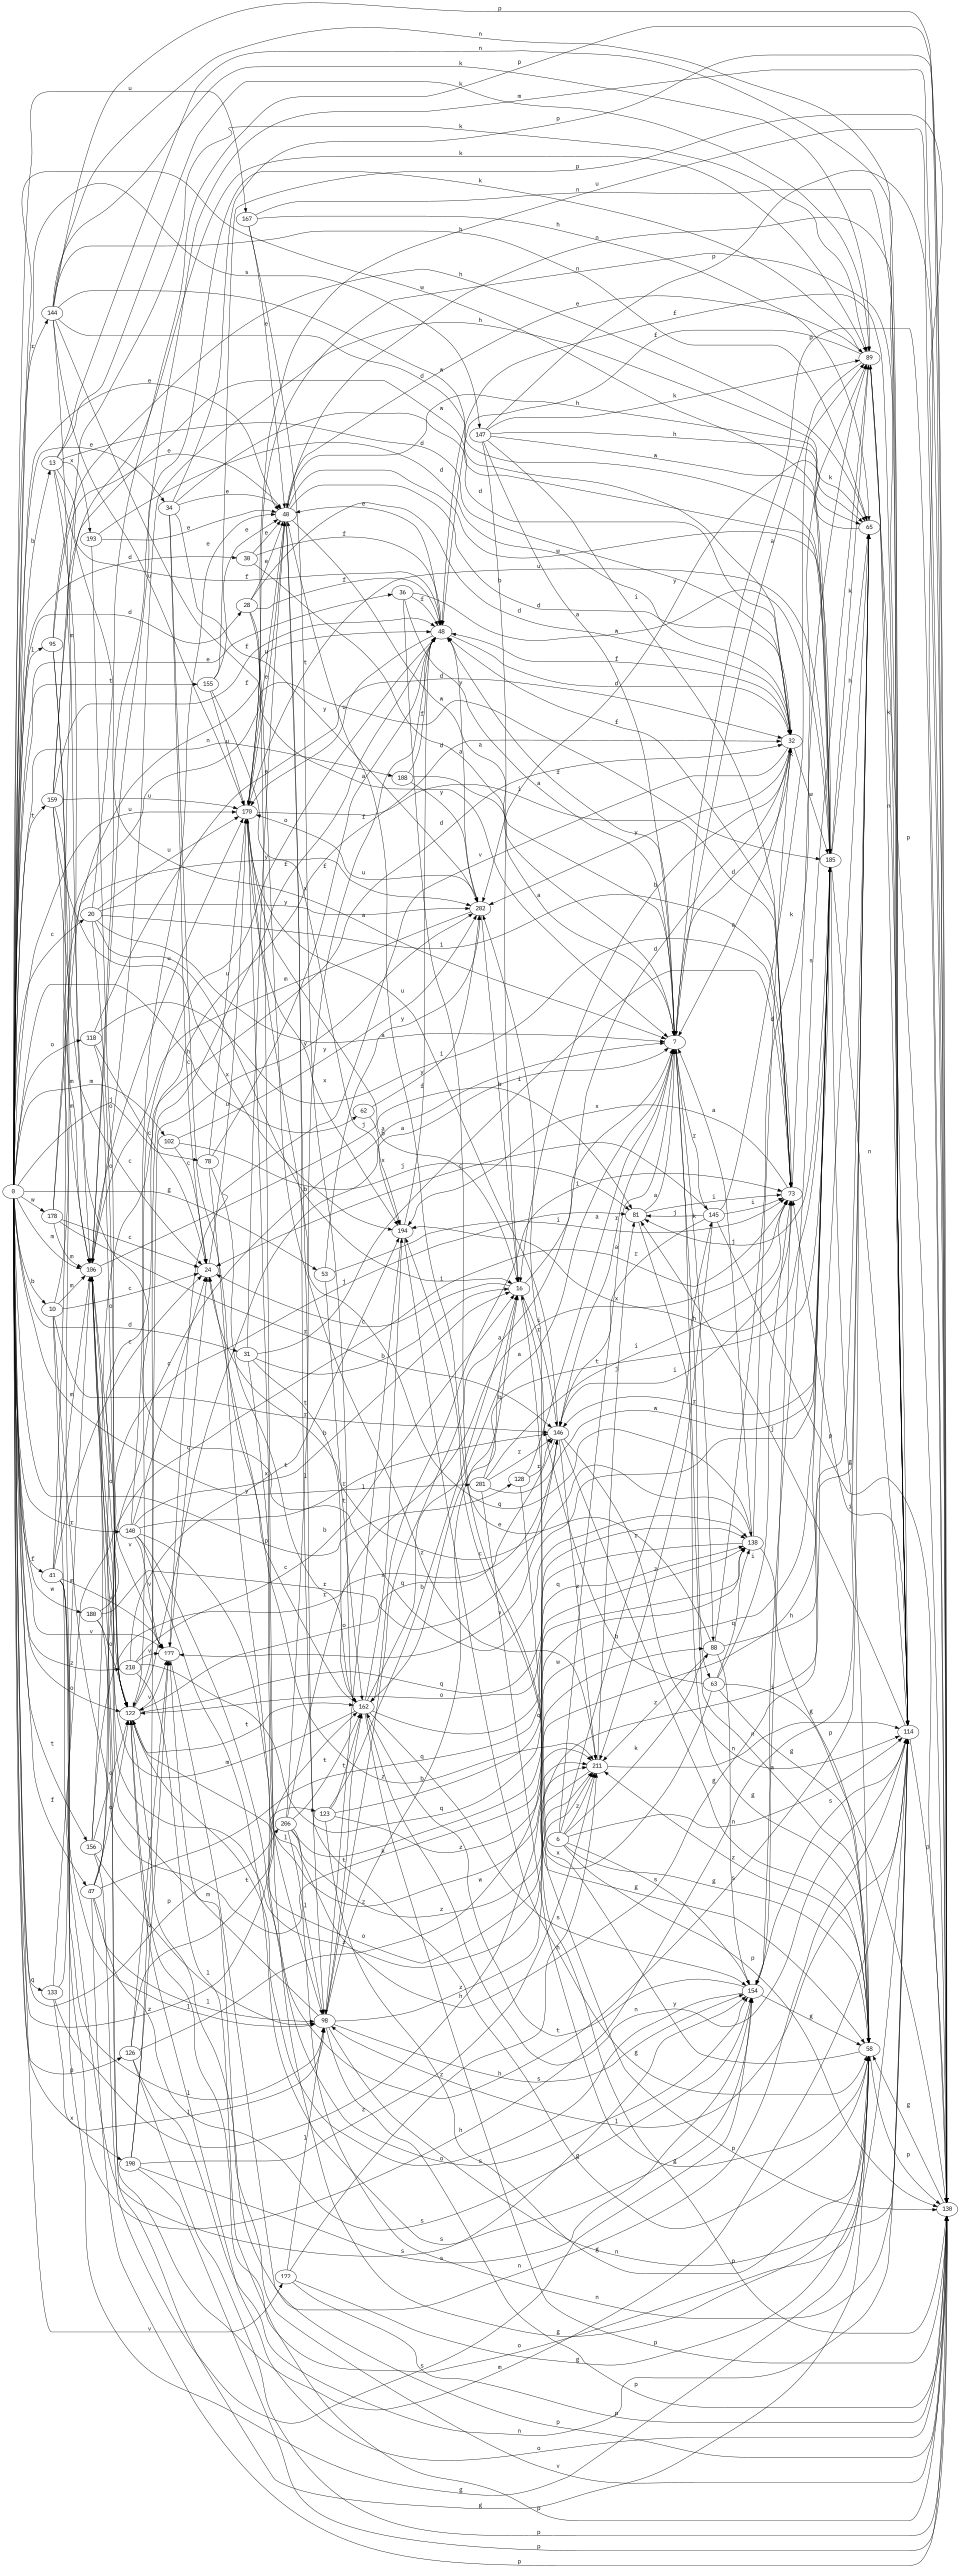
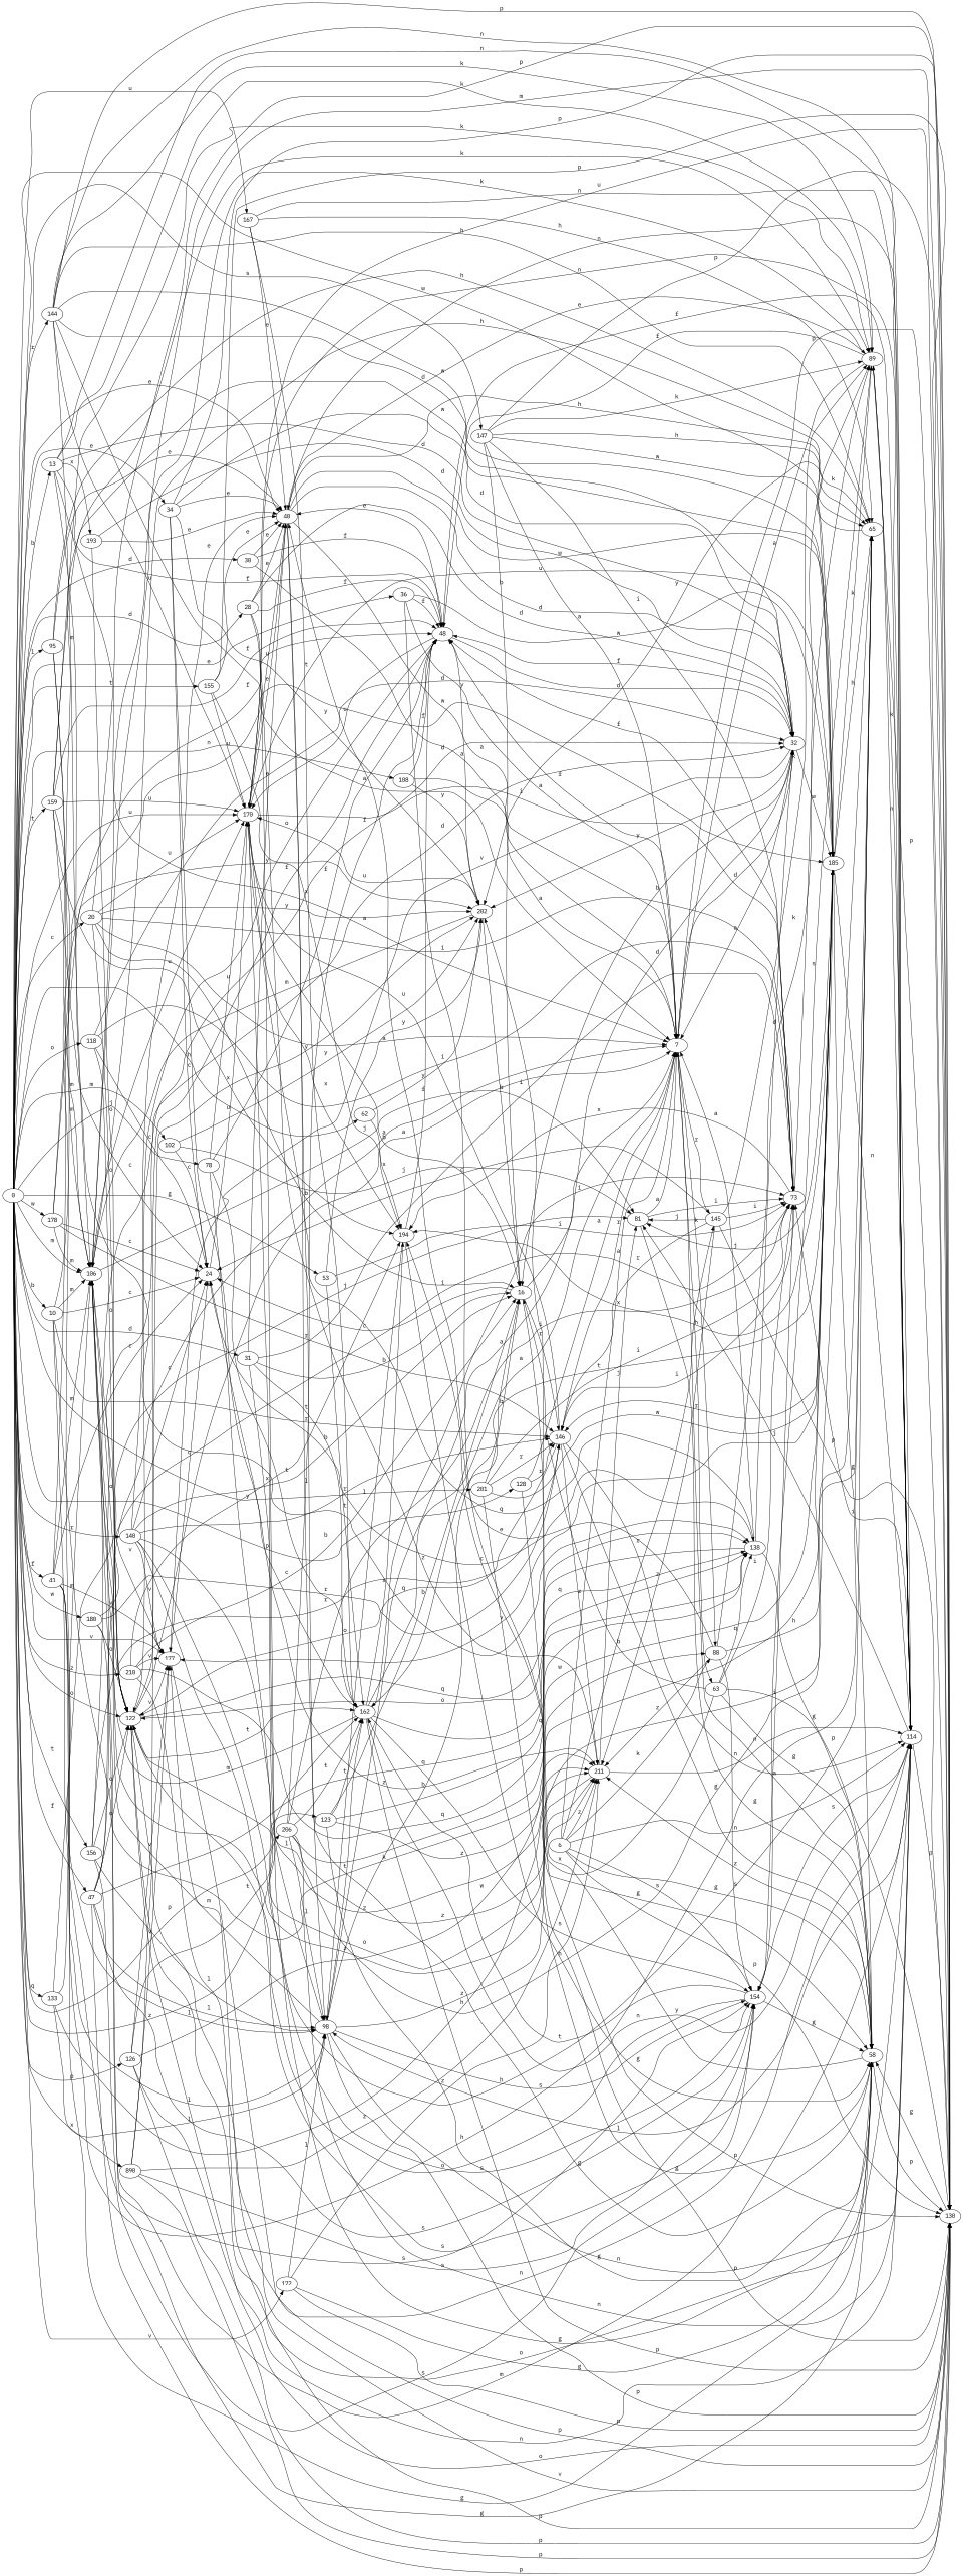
  strict digraph {
    fontname="IBM Plex Mono"
    rankdir=LR
    node [fontname="IBM Plex Mono"]
    edge [fontname="IBM Plex Mono"]
    0
    10
    13
    20
    28
    30
    31
    34
    36
    40
    41
    47
    53
    62
    78
    95
    102
    106
    108
    118
    122
    123
    126
    128
    133
    140
    144
    147
    155
    156
    159
    167
    170
    172
    177
    178
    180
    185
-   190
+   190 [label=890]
    201
    206
    210
    88
    154
    48
    146
    24
    7
    114
    32
    89
    138
    193
    130
    16
    73
    202
    n58 [label=58]
    211
    65
    162
    98
    194
    81
    6
    145
    63
    0 -> 10 [label=b]
    0 -> 13 [label=b]
    0 -> 20 [label=c]
    0 -> 28 [label=d]
    0 -> 30 [label=d]
    0 -> 31 [label=d]
    0 -> 34 [label=e]
    0 -> 36 [label=e]
    0 -> 40 [label=e]
    0 -> 41 [label=f]
    0 -> 47 [label=f]
    0 -> 53 [label=g]
    0 -> 62 [label=h]
    0 -> 78 [label=j]
    0 -> 95 [label=l]
    0 -> 102 [label=m]
    0 -> 106 [label=m]
    0 -> 108 [label=n]
    0 -> 118 [label=o]
    0 -> 122 [label=o]
    0 -> 123 [label=p]
    0 -> 126 [label=p]
    0 -> 128 [label=p]
    0 -> 133 [label=q]
    0 -> 140 [label=r]
    0 -> 144 [label=r]
    0 -> 147 [label=s]
    0 -> 155 [label=t]
    0 -> 156 [label=t]
    0 -> 159 [label=t]
    0 -> 167 [label=u]
    0 -> 170 [label=u]
    0 -> 172 [label=v]
    0 -> 177 [label=v]
    0 -> 178 [label=w]
    0 -> 180 [label=w]
    0 -> 185 [label=w]
    0 -> 190 [label=x]
    0 -> 201 [label=y]
    0 -> 206 [label=z]
    0 -> 210 [label=z]
    10 -> 106 [label=m]
    10 -> 88 [label=k]
    10 -> 154 [label=s]
    10 -> 48 [label=f]
    10 -> 146 [label=r]
    10 -> 24 [label=c]
    13 -> 48 [label=f]
    13 -> 7 [label=a]
    13 -> 114 [label=n]
    13 -> 32 [label=d]
    13 -> 89 [label=k]
    13 -> 138 [label=q]
    13 -> 193 [label=x]
    20 -> 122 [label=o]
    20 -> 170 [label=u]
    20 -> 7 [label=a]
    20 -> 130 [label=p]
    20 -> 16 [label=b]
    20 -> 73 [label=i]
    20 -> 202 [label=y]
    28 -> 40 [label=e]
    28 -> 48 [label=f]
    28 -> 32 [label=d]
    28 -> n58 [label=g]
    28 -> 211 [label=z]
    30 -> 40 [label=e]
    30 -> 48 [label=f]
    30 -> 7 [label=a]
    31 -> 40 [label=e]
    31 -> 16 [label=b]
    31 -> 73 [label=i]
    31 -> 65 [label=h]
    31 -> 162 [label=t]
    34 -> 40 [label=e]
    34 -> 24 [label=c]
    34 -> 32 [label=d]
    34 -> 130 [label=p]
    34 -> 202 [label=y]
    34 -> 211 [label=z]
    36 -> 185 [label=w]
    36 -> 48 [label=f]
    36 -> 7 [label=a]
    36 -> n58 [label=g]
    40 -> 170 [label=u]
    40 -> 185 [label=w]
    40 -> 7 [label=a]
    40 -> 114 [label=n]
    40 -> 32 [label=d]
    40 -> n58 [label=g]
    40 -> 65 [label=h]
    40 -> 98 [label=l]
    41 -> 106 [label=m]
    41 -> 177 [label=v]
    41 -> 24 [label=c]
    41 -> 89 [label=k]
    41 -> n58 [label=g]
    41 -> 65 [label=h]
    41 -> 98 [label=l]
    47 -> 122 [label=o]
    47 -> 154 [label=s]
    47 -> 7 [label=a]
    47 -> 32 [label=d]
    47 -> 138 [label=q]
    47 -> 130 [label=p]
    47 -> 98 [label=l]
    53 -> 73 [label=i]
    53 -> 202 [label=y]
    53 -> 162 [label=t]
    62 -> 202 [label=y]
    62 -> 194 [label=x]
    78 -> 170 [label=u]
    78 -> 154 [label=s]
    78 -> 48 [label=f]
    78 -> 162 [label=t]
    95 -> 40 [label=e]
    95 -> 106 [label=m]
    95 -> 65 [label=h]
    95 -> 98 [label=l]
    102 -> 24 [label=c]
    102 -> 202 [label=y]
    102 -> 81 [label=j]
    106 -> 122 [label=o]
    106 -> 170 [label=u]
    106 -> 177 [label=v]
    106 -> 89 [label=k]
    106 -> 211 [label=z]
    106 -> 65 [label=h]
    106 -> 81 [label=j]
    108 -> 48 [label=f]
    108 -> 7 [label=a]
    108 -> 202 [label=y]
    118 -> 122 [label=o]
    118 -> 24 [label=c]
    118 -> 32 [label=d]
    118 -> 73 [label=i]
    122 -> 177 [label=v]
    122 -> 48 [label=f]
    122 -> 7 [label=a]
    122 -> 114 [label=n]
    122 -> 138 [label=q]
    122 -> 162 [label=t]
    123 -> 138 [label=q]
    123 -> 16 [label=b]
    123 -> n58 [label=g]
    123 -> 211 [label=z]
    123 -> 162 [label=t]
    126 -> 177 [label=v]
    126 -> 185 [label=w]
    126 -> 114 [label=n]
    126 -> 130 [label=p]
    126 -> 162 [label=t]
    128 -> 146 [label=r]
    128 -> 7 [label=a]
    128 -> 130 [label=p]
    133 -> 106 [label=m]
    133 -> 65 [label=h]
    133 -> 98 [label=l]
    133 -> 81 [label=j]
    140 -> 40 [label=e]
    140 -> 177 [label=v]
    140 -> 154 [label=s]
    140 -> 146 [label=r]
    140 -> 24 [label=c]
    140 -> 16 [label=b]
    140 -> 211 [label=z]
    140 -> 65 [label=h]
    144 -> 106 [label=m]
    144 -> 170 [label=u]
    144 -> 185 [label=w]
    144 -> 7 [label=a]
    144 -> 114 [label=n]
    144 -> 32 [label=d]
    144 -> 89 [label=k]
    144 -> 130 [label=p]
    144 -> 65 [label=h]
    147 -> 185 [label=w]
    147 -> 7 [label=a]
    147 -> 89 [label=k]
    147 -> 130 [label=p]
    147 -> 16 [label=b]
    147 -> 73 [label=i]
    147 -> 65 [label=h]
    155 -> 40 [label=e]
    155 -> 170 [label=u]
    155 -> 130 [label=p]
    155 -> 194 [label=x]
    156 -> 122 [label=o]
    156 -> 154 [label=s]
    156 -> 146 [label=r]
    156 -> 32 [label=d]
    156 -> 98 [label=l]
    159 -> 106 [label=m]
    159 -> 170 [label=u]
    159 -> 185 [label=w]
    159 -> 48 [label=f]
    159 -> 24 [label=c]
    159 -> 89 [label=k]
    159 -> 194 [label=x]
    167 -> 40 [label=e]
    167 -> 114 [label=n]
    167 -> 65 [label=h]
    167 -> 162 [label=t]
    170 -> 40 [label=e]
    170 -> 114 [label=n]
    170 -> 138 [label=q]
    170 -> 16 [label=b]
    170 -> 73 [label=i]
    170 -> 98 [label=l]
    170 -> 194 [label=x]
    172 -> 130 [label=p]
    172 -> n58 [label=g]
    172 -> 211 [label=z]
    172 -> 98 [label=l]
    177 -> 24 [label=c]
    177 -> 130 [label=p]
    178 -> 106 [label=m]
    178 -> 185 [label=w]
    178 -> 146 [label=r]
    178 -> 24 [label=c]
    178 -> 202 [label=y]
    180 -> 122 [label=o]
    180 -> 146 [label=r]
    180 -> 73 [label=i]
    180 -> n58 [label=g]
    185 -> 170 [label=u]
    185 -> 177 [label=v]
    185 -> 146 [label=r]
    185 -> 114 [label=n]
    185 -> 89 [label=k]
    185 -> n58 [label=g]
    185 -> 65 [label=h]
    185 -> 162 [label=t]
    185 -> 194 [label=x]
    185 -> 81 [label=j]
    190 -> 177 [label=v]
    190 -> 154 [label=s]
    190 -> 130 [label=p]
    190 -> 202 [label=y]
    190 -> 211 [label=z]
    201 -> 185 [label=w]
    201 -> 146 [label=r]
    201 -> 16 [label=b]
    201 -> 73 [label=i]
    201 -> n58 [label=g]
    206 -> 185 [label=w]
    206 -> 48 [label=f]
    206 -> 114 [label=n]
    206 -> 73 [label=i]
    206 -> 211 [label=z]
    206 -> 162 [label=t]
    206 -> 98 [label=l]
    210 -> 177 [label=v]
    210 -> 138 [label=q]
    210 -> 130 [label=p]
    210 -> 16 [label=b]
    210 -> 194 [label=x]
    88 -> 40 [label=e]
    88 -> 154 [label=s]
    88 -> 89 [label=k]
    88 -> 211 [label=z]
    88 -> 65 [label=h]
    154 -> 122 [label=o]
    154 -> 73 [label=i]
    154 -> n58 [label=g]
    154 -> 162 [label=t]
    48 -> 40 [label=e]
    48 -> 122 [label=o]
    48 -> 170 [label=u]
    48 -> 32 [label=d]
    48 -> 202 [label=y]
    146 -> 122 [label=o]
    146 -> 170 [label=u]
    146 -> 114 [label=n]
    146 -> 73 [label=i]
    146 -> n58 [label=g]
    146 -> 211 [label=z]
    24 -> 170 [label=u]
    7 -> 88 [label=k]
    7 -> 48 [label=f]
    7 -> 146 [label=r]
    7 -> 32 [label=d]
    7 -> 130 [label=p]
    7 -> 145 [label=r]
    7 -> 63 [label=h]
    114 -> 106 [label=m]
    114 -> 122 [label=o]
    114 -> 154 [label=s]
    114 -> 48 [label=f]
    114 -> 89 [label=k]
    114 -> 130 [label=p]
    114 -> 73 [label=i]
    114 -> 98 [label=l]
    114 -> 81 [label=j]
    32 -> 177 [label=v]
    32 -> 185 [label=w]
    32 -> 48 [label=f]
    32 -> 7 [label=a]
    32 -> 16 [label=b]
    32 -> 202 [label=y]
    89 -> 40 [label=e]
    89 -> 154 [label=s]
    89 -> 48 [label=f]
    89 -> 7 [label=a]
    89 -> 114 [label=n]
    89 -> 130 [label=p]
    138 -> 122 [label=o]
    138 -> 24 [label=c]
    138 -> 7 [label=a]
    138 -> 32 [label=d]
    138 -> n58 [label=g]
    193 -> 40 [label=e]
    193 -> 122 [label=o]
    193 -> 32 [label=d]
    130 -> 106 [label=m]
    130 -> 122 [label=o]
    130 -> 170 [label=u]
    130 -> 177 [label=v]
    130 -> n58 [label=g]
    16 -> 146 [label=r]
    16 -> 24 [label=c]
    16 -> 32 [label=d]
    16 -> 130 [label=p]
    73 -> 48 [label=f]
    73 -> 89 [label=k]
    73 -> 194 [label=x]
    202 -> 106 [label=m]
    202 -> 170 [label=u]
    202 -> 16 [label=b]
    n58 -> 7 [label=a]
    n58 -> 130 [label=p]
    n58 -> 202 [label=y]
    n58 -> 211 [label=z]
    211 -> 122 [label=o]
    211 -> 114 [label=n]
    211 -> 81 [label=j]
    65 -> 202 [label=y]
    162 -> 106 [label=m]
    162 -> 154 [label=s]
    162 -> 24 [label=c]
    162 -> 7 [label=a]
    162 -> 114 [label=n]
    162 -> 138 [label=q]
    162 -> 130 [label=p]
    162 -> 73 [label=i]
    162 -> 194 [label=x]
    98 -> 106 [label=m]
    98 -> 154 [label=s]
    98 -> 7 [label=a]
    98 -> 114 [label=n]
    98 -> 130 [label=p]
    98 -> 16 [label=b]
    98 -> 211 [label=z]
    98 -> 162 [label=t]
    194 -> 48 [label=f]
    194 -> n58 [label=g]
    194 -> 98 [label=l]
    81 -> 7 [label=a]
    81 -> 73 [label=i]
    81 -> n58 [label=g]
    6 -> 88 [label=k]
    6 -> 154 [label=s]
    6 -> 7 [label=a]
    6 -> 114 [label=n]
    6 -> 130 [label=p]
    6 -> n58 [label=g]
    6 -> 211 [label=z]
    6 -> 145 [label=r]
    145 -> 146 [label=r]
    145 -> 24 [label=c]
    145 -> 89 [label=k]
    145 -> 130 [label=p]
    145 -> 73 [label=i]
    145 -> 211 [label=z]
    145 -> 81 [label=j]
    63 -> 138 [label=q]
    63 -> 130 [label=p]
    63 -> 16 [label=b]
    63 -> 73 [label=i]
    63 -> n58 [label=g]
    63 -> 194 [label=x]
  }
